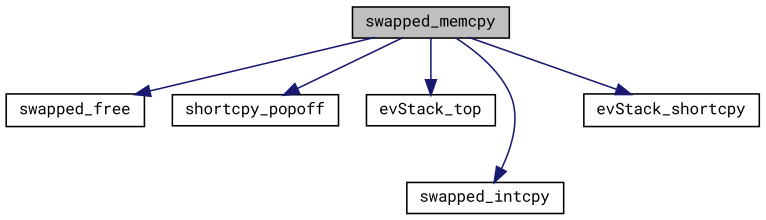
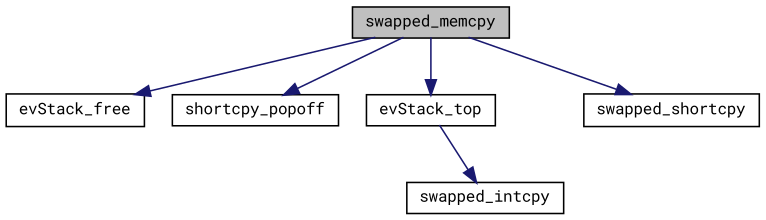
  digraph {
    fontname="Roboto Mono"
    rankdir=TB
    node [color=black fontname="Roboto Mono" fontsize=10 shape=record]
    edge [color=midnightblue fontname="Roboto Mono" fontsize=10 labelfontname=FreeSans labelfontsize=10 style=solid]
    n1 [fillcolor=grey75 fontcolor=black height=0.2 label=swapped_memcpy style=filled width=0.4]
-   n2 [height=0.2 label=swapped_free width=0.4]
+   n2 [height=0.2 label=evStack_free width=0.4]
    n3 [height=0.2 label=shortcpy_popoff width=0.4]
    n4 [height=0.2 label=evStack_top width=0.4]
    n5 [height=0.2 label=swapped_intcpy width=0.4]
-   n6 [height=0.2 label=evStack_shortcpy width=0.4]
+   n6 [height=0.2 label=swapped_shortcpy width=0.4]
    n1 -> n2
    n1 -> n3
    n1 -> n4
-   n1 -> n5
+   n4 -> n5
    n1 -> n6
  }
